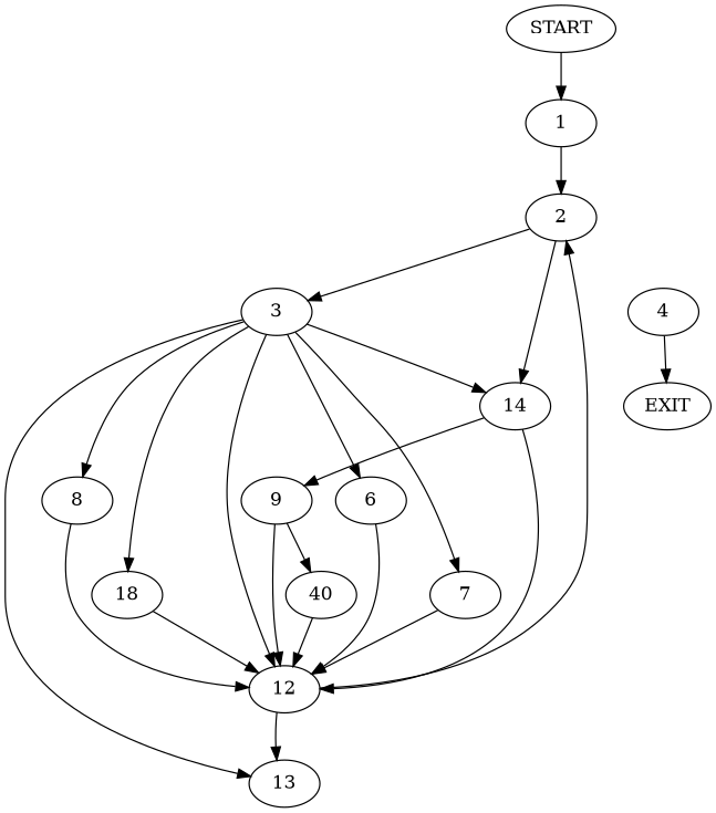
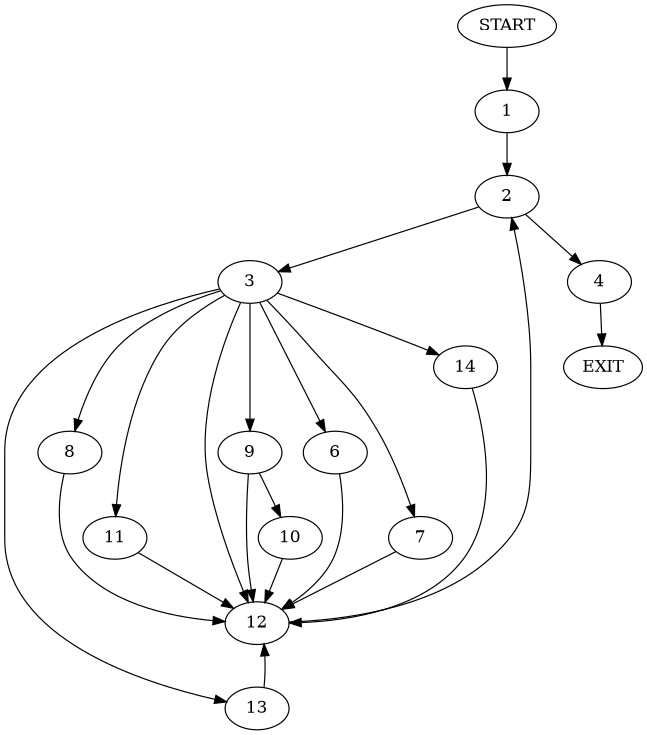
  digraph {
    n1 [label=START]
    1
    2
    n4 [label=EXIT]
    3
    4
    6
    7
    8
    9
-   11 [label=18]
+   11
    12
    13
    14
-   10 [label=40]
+   10
    n1 -> 1
    1 -> 2
    2 -> 3
-   2 -> 14
+   2 -> 4
    3 -> 6
    3 -> 7
    3 -> 8
-   14 -> 9
+   3 -> 9
    3 -> 11
    3 -> 12
    3 -> 13
    3 -> 14
    4 -> n4
    6 -> 12
    7 -> 12
    8 -> 12
    9 -> 12
    9 -> 10
    11 -> 12
    12 -> 2
-   12 -> 13
+   13 -> 12
    14 -> 12
    10 -> 12
  }
